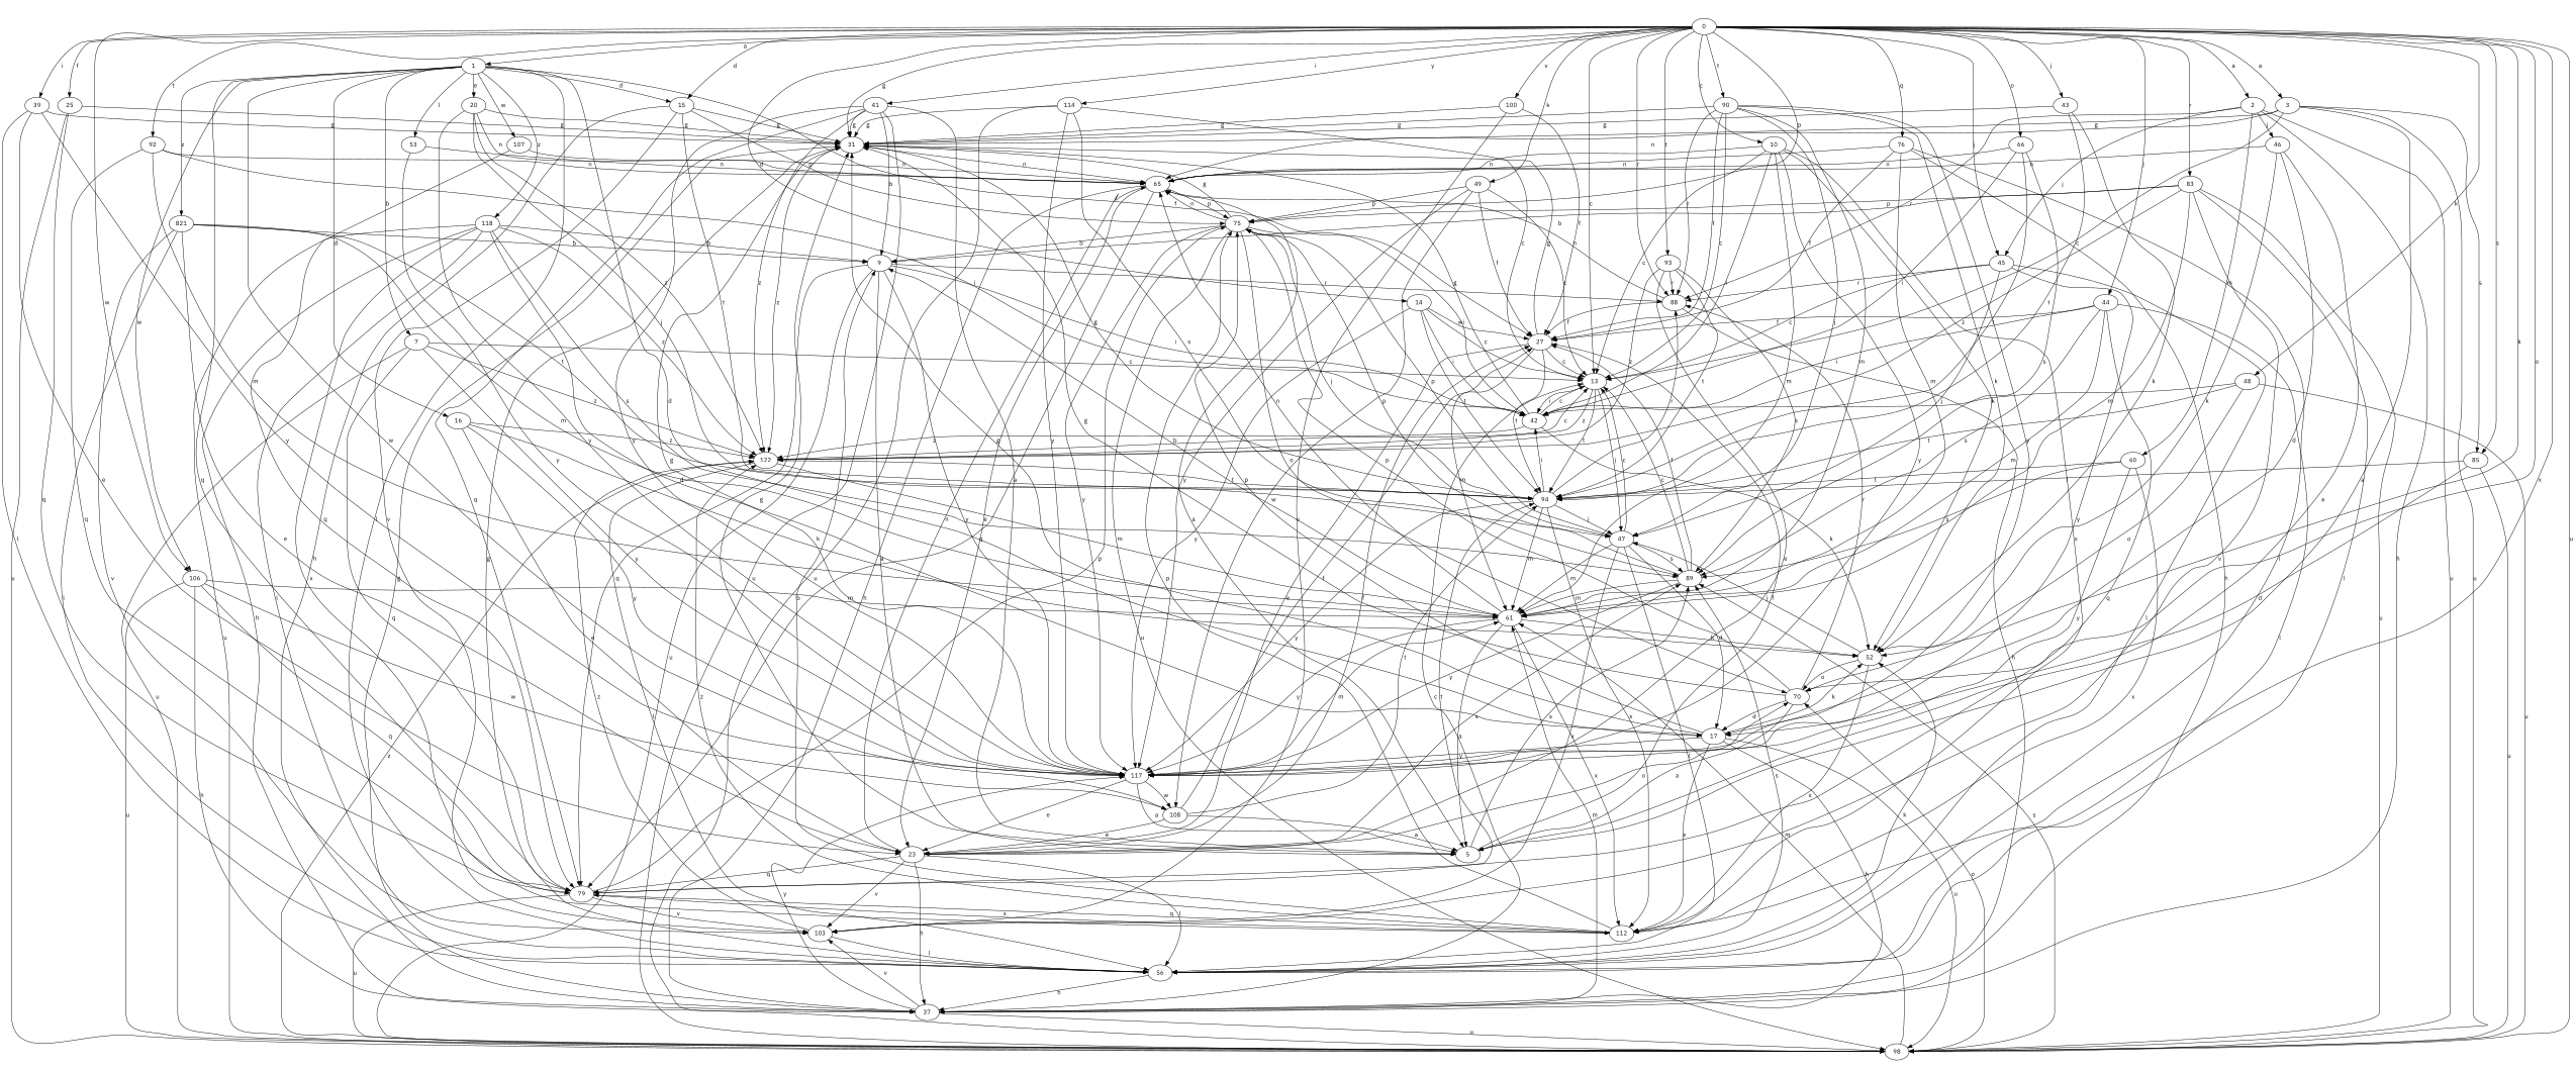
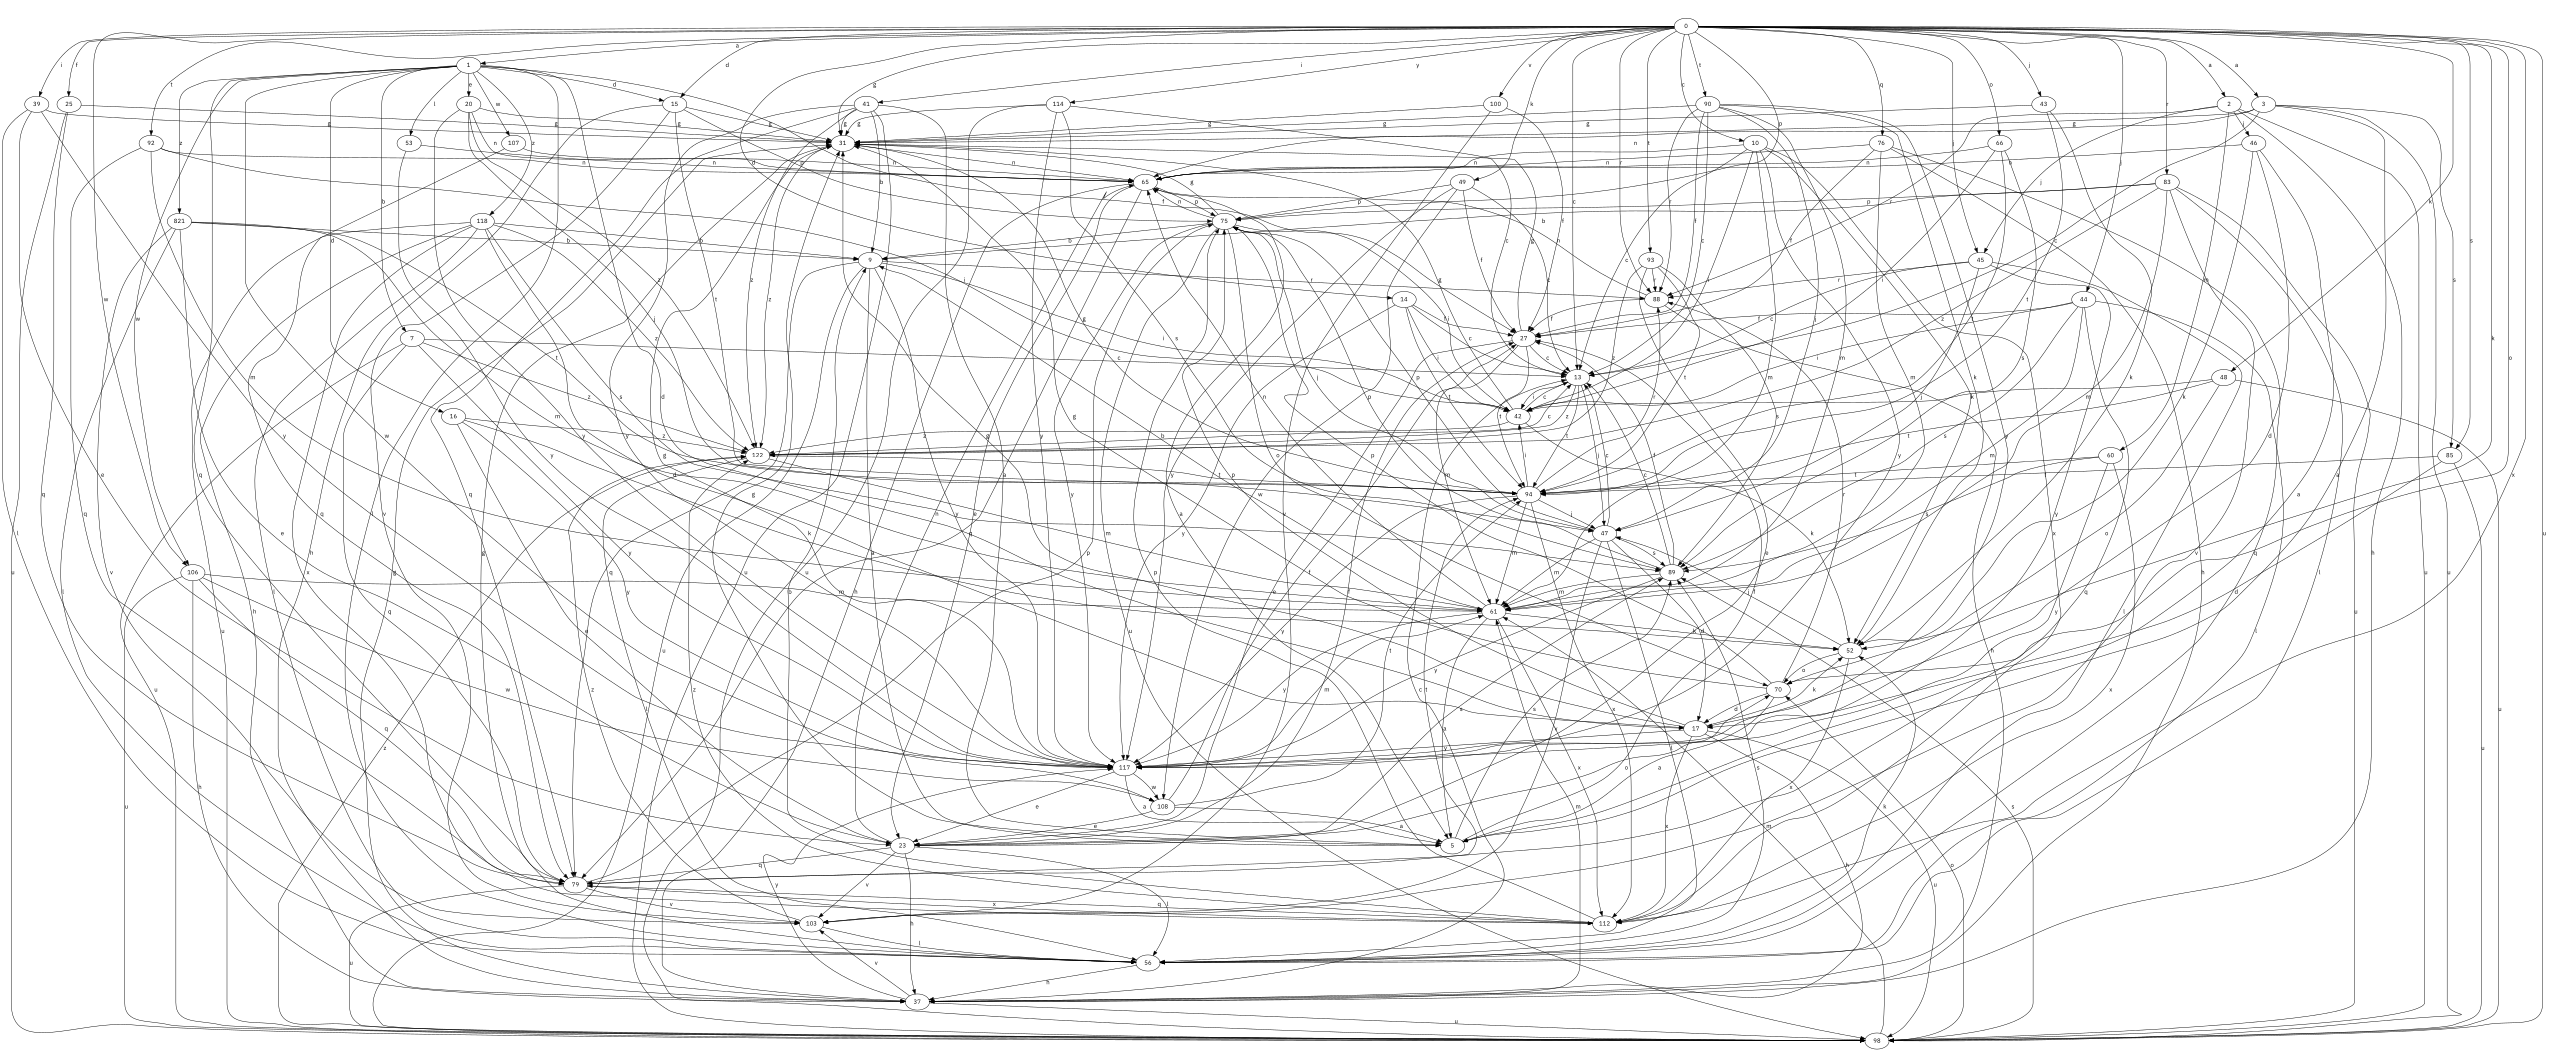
  strict digraph {
    fontname="IBM Plex Sans"
    node [fontname="IBM Plex Sans"]
    edge [fontname="IBM Plex Sans"]
    0
    1
    2
    3
    10
    13
    14
    15
    25
    31
    39
    41
    43
    44
    45
    48
    49
    52
    66
    70
    75
    76
    83
    n24 [label=88]
    85
    90
    92
    93
    98
    100
    106
    112
    114
    7
    16
    17
    20
    27
    53
    56
    79
    107
    108
    118
    n45 [label=821]
    37
    46
    60
    5
    65
    117
    42
    61
    122
    47
    94
    103
    23
    9
    89
    0 -> 1 [label=a]
    0 -> 2 [label=a]
    0 -> 3 [label=a]
    0 -> 10 [label=c]
    0 -> 13 [label=c]
    0 -> 14 [label=d]
    0 -> 15 [label=d]
    0 -> 25 [label=f]
    0 -> 31 [label=g]
    0 -> 39 [label=i]
    0 -> 41 [label=i]
    0 -> 43 [label=j]
    0 -> 44 [label=j]
    0 -> 45 [label=j]
    0 -> 48 [label=k]
    0 -> 49 [label=k]
    0 -> 52 [label=k]
    0 -> 66 [label=o]
    0 -> 70 [label=o]
    0 -> 75 [label=p]
    0 -> 76 [label=q]
    0 -> 83 [label=r]
    0 -> n24 [label=r]
    0 -> 85 [label=s]
    0 -> 90 [label=t]
    0 -> 92 [label=t]
    0 -> 93 [label=t]
    0 -> 98 [label=u]
    0 -> 100 [label=v]
    0 -> 106 [label=w]
    0 -> 112 [label=x]
    0 -> 114 [label=y]
    1 -> 15 [label=d]
    1 -> 106 [label=w]
    1 -> 7 [label=b]
    1 -> 16 [label=d]
    1 -> 17 [label=d]
    1 -> 20 [label=e]
    1 -> 27 [label=f]
    1 -> 53 [label=l]
    1 -> 56 [label=l]
    1 -> 79 [label=q]
    1 -> 107 [label=w]
    1 -> 108 [label=w]
    1 -> 118 [label=z]
    1 -> n45 [label=z]
    2 -> 45 [label=j]
    2 -> n24 [label=r]
    2 -> 98 [label=u]
    2 -> 37 [label=h]
    2 -> 46 [label=j]
    2 -> 60 [label=m]
    3 -> 13 [label=c]
    3 -> 31 [label=g]
    3 -> 85 [label=s]
    3 -> 98 [label=u]
    3 -> 5 [label=a]
    3 -> 65 [label=n]
    10 -> 13 [label=c]
    10 -> 52 [label=k]
    10 -> 112 [label=x]
    10 -> 65 [label=n]
    10 -> 117 [label=y]
    10 -> 42 [label=i]
    10 -> 61 [label=m]
    13 -> 42 [label=i]
    13 -> 122 [label=z]
    13 -> 47 [label=j]
    13 -> 94 [label=t]
    14 -> 13 [label=c]
-   14 -> 27 [label=w]
+   14 -> 27 [label=f]
    14 -> 117 [label=y]
    14 -> 42 [label=i]
    14 -> 94 [label=t]
    15 -> 31 [label=g]
    15 -> 75 [label=p]
    15 -> 37 [label=h]
    15 -> 94 [label=t]
    15 -> 103 [label=v]
    25 -> 31 [label=g]
    25 -> 98 [label=u]
    25 -> 79 [label=q]
    31 -> 65 [label=n]
    31 -> 122 [label=z]
    39 -> 31 [label=g]
    39 -> 56 [label=l]
    39 -> 117 [label=y]
    39 -> 23 [label=e]
    41 -> 31 [label=g]
    41 -> 98 [label=u]
    41 -> 79 [label=q]
    41 -> 5 [label=a]
    41 -> 117 [label=y]
    41 -> 122 [label=z]
    41 -> 9 [label=b]
    43 -> 31 [label=g]
    43 -> 52 [label=k]
    43 -> 94 [label=t]
    44 -> 27 [label=f]
    44 -> 56 [label=l]
    44 -> 79 [label=q]
    44 -> 42 [label=i]
    44 -> 61 [label=m]
    44 -> 89 [label=s]
    45 -> 13 [label=c]
    45 -> n24 [label=r]
    45 -> 56 [label=l]
    45 -> 117 [label=y]
    45 -> 47 [label=j]
    48 -> 70 [label=o]
    48 -> 98 [label=u]
    48 -> 42 [label=i]
    48 -> 94 [label=t]
    49 -> 13 [label=c]
    49 -> 75 [label=p]
    49 -> 27 [label=f]
    49 -> 108 [label=w]
    49 -> 117 [label=y]
    52 -> 70 [label=o]
    52 -> 112 [label=x]
    52 -> 47 [label=j]
    66 -> 65 [label=n]
    66 -> 42 [label=i]
    66 -> 94 [label=t]
    66 -> 89 [label=s]
    70 -> 31 [label=g]
    70 -> 75 [label=p]
    70 -> n24 [label=r]
    70 -> 17 [label=d]
    70 -> 5 [label=a]
    75 -> 31 [label=g]
    75 -> 70 [label=o]
    75 -> 98 [label=u]
    75 -> 65 [label=n]
    75 -> 117 [label=y]
    75 -> 42 [label=i]
    75 -> 47 [label=j]
    75 -> 9 [label=b]
    76 -> 27 [label=f]
-   76 -> 56 [label=l]
+   76 -> 56 [label=q]
    76 -> 37 [label=h]
    76 -> 65 [label=n]
    76 -> 61 [label=m]
    83 -> 75 [label=p]
    83 -> 98 [label=u]
    83 -> 56 [label=l]
    83 -> 61 [label=m]
    83 -> 122 [label=z]
    83 -> 103 [label=v]
    83 -> 9 [label=b]
    n24 -> 27 [label=f]
    n24 -> 37 [label=h]
    n24 -> 65 [label=n]
    85 -> 98 [label=u]
    85 -> 17 [label=d]
    85 -> 94 [label=t]
    90 -> 13 [label=c]
    90 -> 31 [label=g]
    90 -> 52 [label=k]
    90 -> n24 [label=r]
    90 -> 27 [label=f]
    90 -> 117 [label=y]
    90 -> 61 [label=m]
    90 -> 47 [label=j]
    92 -> 79 [label=q]
    92 -> 65 [label=n]
    92 -> 42 [label=i]
    92 -> 61 [label=m]
    93 -> n24 [label=r]
    93 -> 122 [label=z]
    93 -> 94 [label=t]
    93 -> 23 [label=e]
    93 -> 89 [label=s]
    98 -> 70 [label=o]
    98 -> 61 [label=m]
    98 -> 122 [label=z]
    98 -> 89 [label=s]
    100 -> 31 [label=g]
    100 -> 27 [label=f]
    100 -> 103 [label=v]
    106 -> 98 [label=u]
    106 -> 79 [label=q]
    106 -> 108 [label=w]
    106 -> 37 [label=h]
    106 -> 61 [label=m]
    112 -> 75 [label=p]
    112 -> 79 [label=q]
    112 -> 122 [label=z]
    112 -> 9 [label=b]
    114 -> 13 [label=c]
    114 -> 31 [label=g]
    114 -> 98 [label=u]
    114 -> 117 [label=y]
    114 -> 89 [label=s]
    7 -> 13 [label=c]
    7 -> 98 [label=u]
    7 -> 79 [label=q]
    7 -> 117 [label=y]
    7 -> 122 [label=z]
    16 -> 52 [label=k]
    16 -> 117 [label=y]
    16 -> 122 [label=z]
    16 -> 23 [label=e]
    17 -> 31 [label=g]
    17 -> 52 [label=k]
    17 -> 75 [label=p]
    17 -> 98 [label=u]
    17 -> 112 [label=x]
    17 -> 37 [label=h]
    17 -> 117 [label=y]
    20 -> 31 [label=g]
    20 -> 65 [label=n]
    20 -> 117 [label=y]
    20 -> 122 [label=z]
    20 -> 47 [label=j]
    27 -> 13 [label=c]
    27 -> 31 [label=g]
    27 -> 61 [label=m]
    27 -> 94 [label=t]
    27 -> 23 [label=e]
    53 -> 65 [label=n]
    53 -> 117 [label=y]
    56 -> 31 [label=g]
    56 -> 52 [label=k]
    56 -> 37 [label=h]
    56 -> 89 [label=s]
    79 -> 75 [label=p]
    79 -> 98 [label=u]
    79 -> 112 [label=x]
    79 -> 94 [label=t]
    79 -> 103 [label=v]
    107 -> 79 [label=q]
    107 -> 65 [label=n]
    108 -> 27 [label=f]
    108 -> 5 [label=a]
    108 -> 94 [label=t]
    108 -> 23 [label=e]
    118 -> 98 [label=u]
    118 -> 112 [label=x]
    118 -> 17 [label=d]
    118 -> 56 [label=l]
    118 -> 37 [label=h]
    118 -> 122 [label=z]
    118 -> 9 [label=b]
    118 -> 89 [label=s]
    n45 -> 56 [label=l]
    n45 -> 61 [label=m]
    n45 -> 94 [label=t]
    n45 -> 103 [label=v]
    n45 -> 23 [label=e]
    n45 -> 9 [label=b]
    37 -> 13 [label=c]
    37 -> 31 [label=g]
    37 -> 98 [label=u]
    37 -> 117 [label=y]
    37 -> 61 [label=m]
    37 -> 103 [label=v]
    46 -> 52 [label=k]
    46 -> 17 [label=d]
    46 -> 5 [label=a]
    46 -> 65 [label=n]
    60 -> 112 [label=x]
    60 -> 117 [label=y]
    60 -> 94 [label=t]
    60 -> 89 [label=s]
    5 -> 31 [label=g]
    5 -> 27 [label=f]
    5 -> 89 [label=s]
    65 -> 75 [label=p]
    65 -> 79 [label=q]
    65 -> 37 [label=h]
    65 -> 5 [label=a]
    65 -> 23 [label=e]
    117 -> 31 [label=g]
    117 -> 108 [label=w]
    117 -> 5 [label=a]
    117 -> 61 [label=m]
    117 -> 23 [label=e]
    42 -> 13 [label=c]
    42 -> 31 [label=g]
    42 -> 52 [label=k]
    42 -> 122 [label=z]
    61 -> 52 [label=k]
    61 -> 112 [label=x]
    61 -> 5 [label=a]
    61 -> 65 [label=n]
    61 -> 117 [label=y]
    61 -> 9 [label=b]
    122 -> 13 [label=c]
    122 -> 56 [label=l]
    122 -> 61 [label=m]
    122 -> 94 [label=t]
    47 -> 13 [label=c]
    47 -> 75 [label=p]
    47 -> 17 [label=d]
    47 -> 56 [label=l]
    47 -> 61 [label=m]
    47 -> 103 [label=v]
    47 -> 89 [label=s]
    94 -> 31 [label=g]
    94 -> n24 [label=r]
    94 -> 112 [label=x]
    94 -> 117 [label=y]
    94 -> 42 [label=i]
    94 -> 61 [label=m]
    94 -> 47 [label=j]
    103 -> 56 [label=l]
    103 -> 122 [label=z]
    23 -> 70 [label=o]
    23 -> 27 [label=f]
    23 -> 56 [label=l]
    23 -> 79 [label=q]
    23 -> 37 [label=h]
    23 -> 65 [label=n]
    23 -> 103 [label=v]
    23 -> 89 [label=s]
    9 -> n24 [label=r]
    9 -> 98 [label=u]
    9 -> 79 [label=q]
    9 -> 5 [label=a]
    9 -> 117 [label=y]
    9 -> 42 [label=i]
    89 -> 13 [label=c]
    89 -> 75 [label=p]
    89 -> 27 [label=f]
    89 -> 117 [label=y]
    89 -> 61 [label=m]
  }
